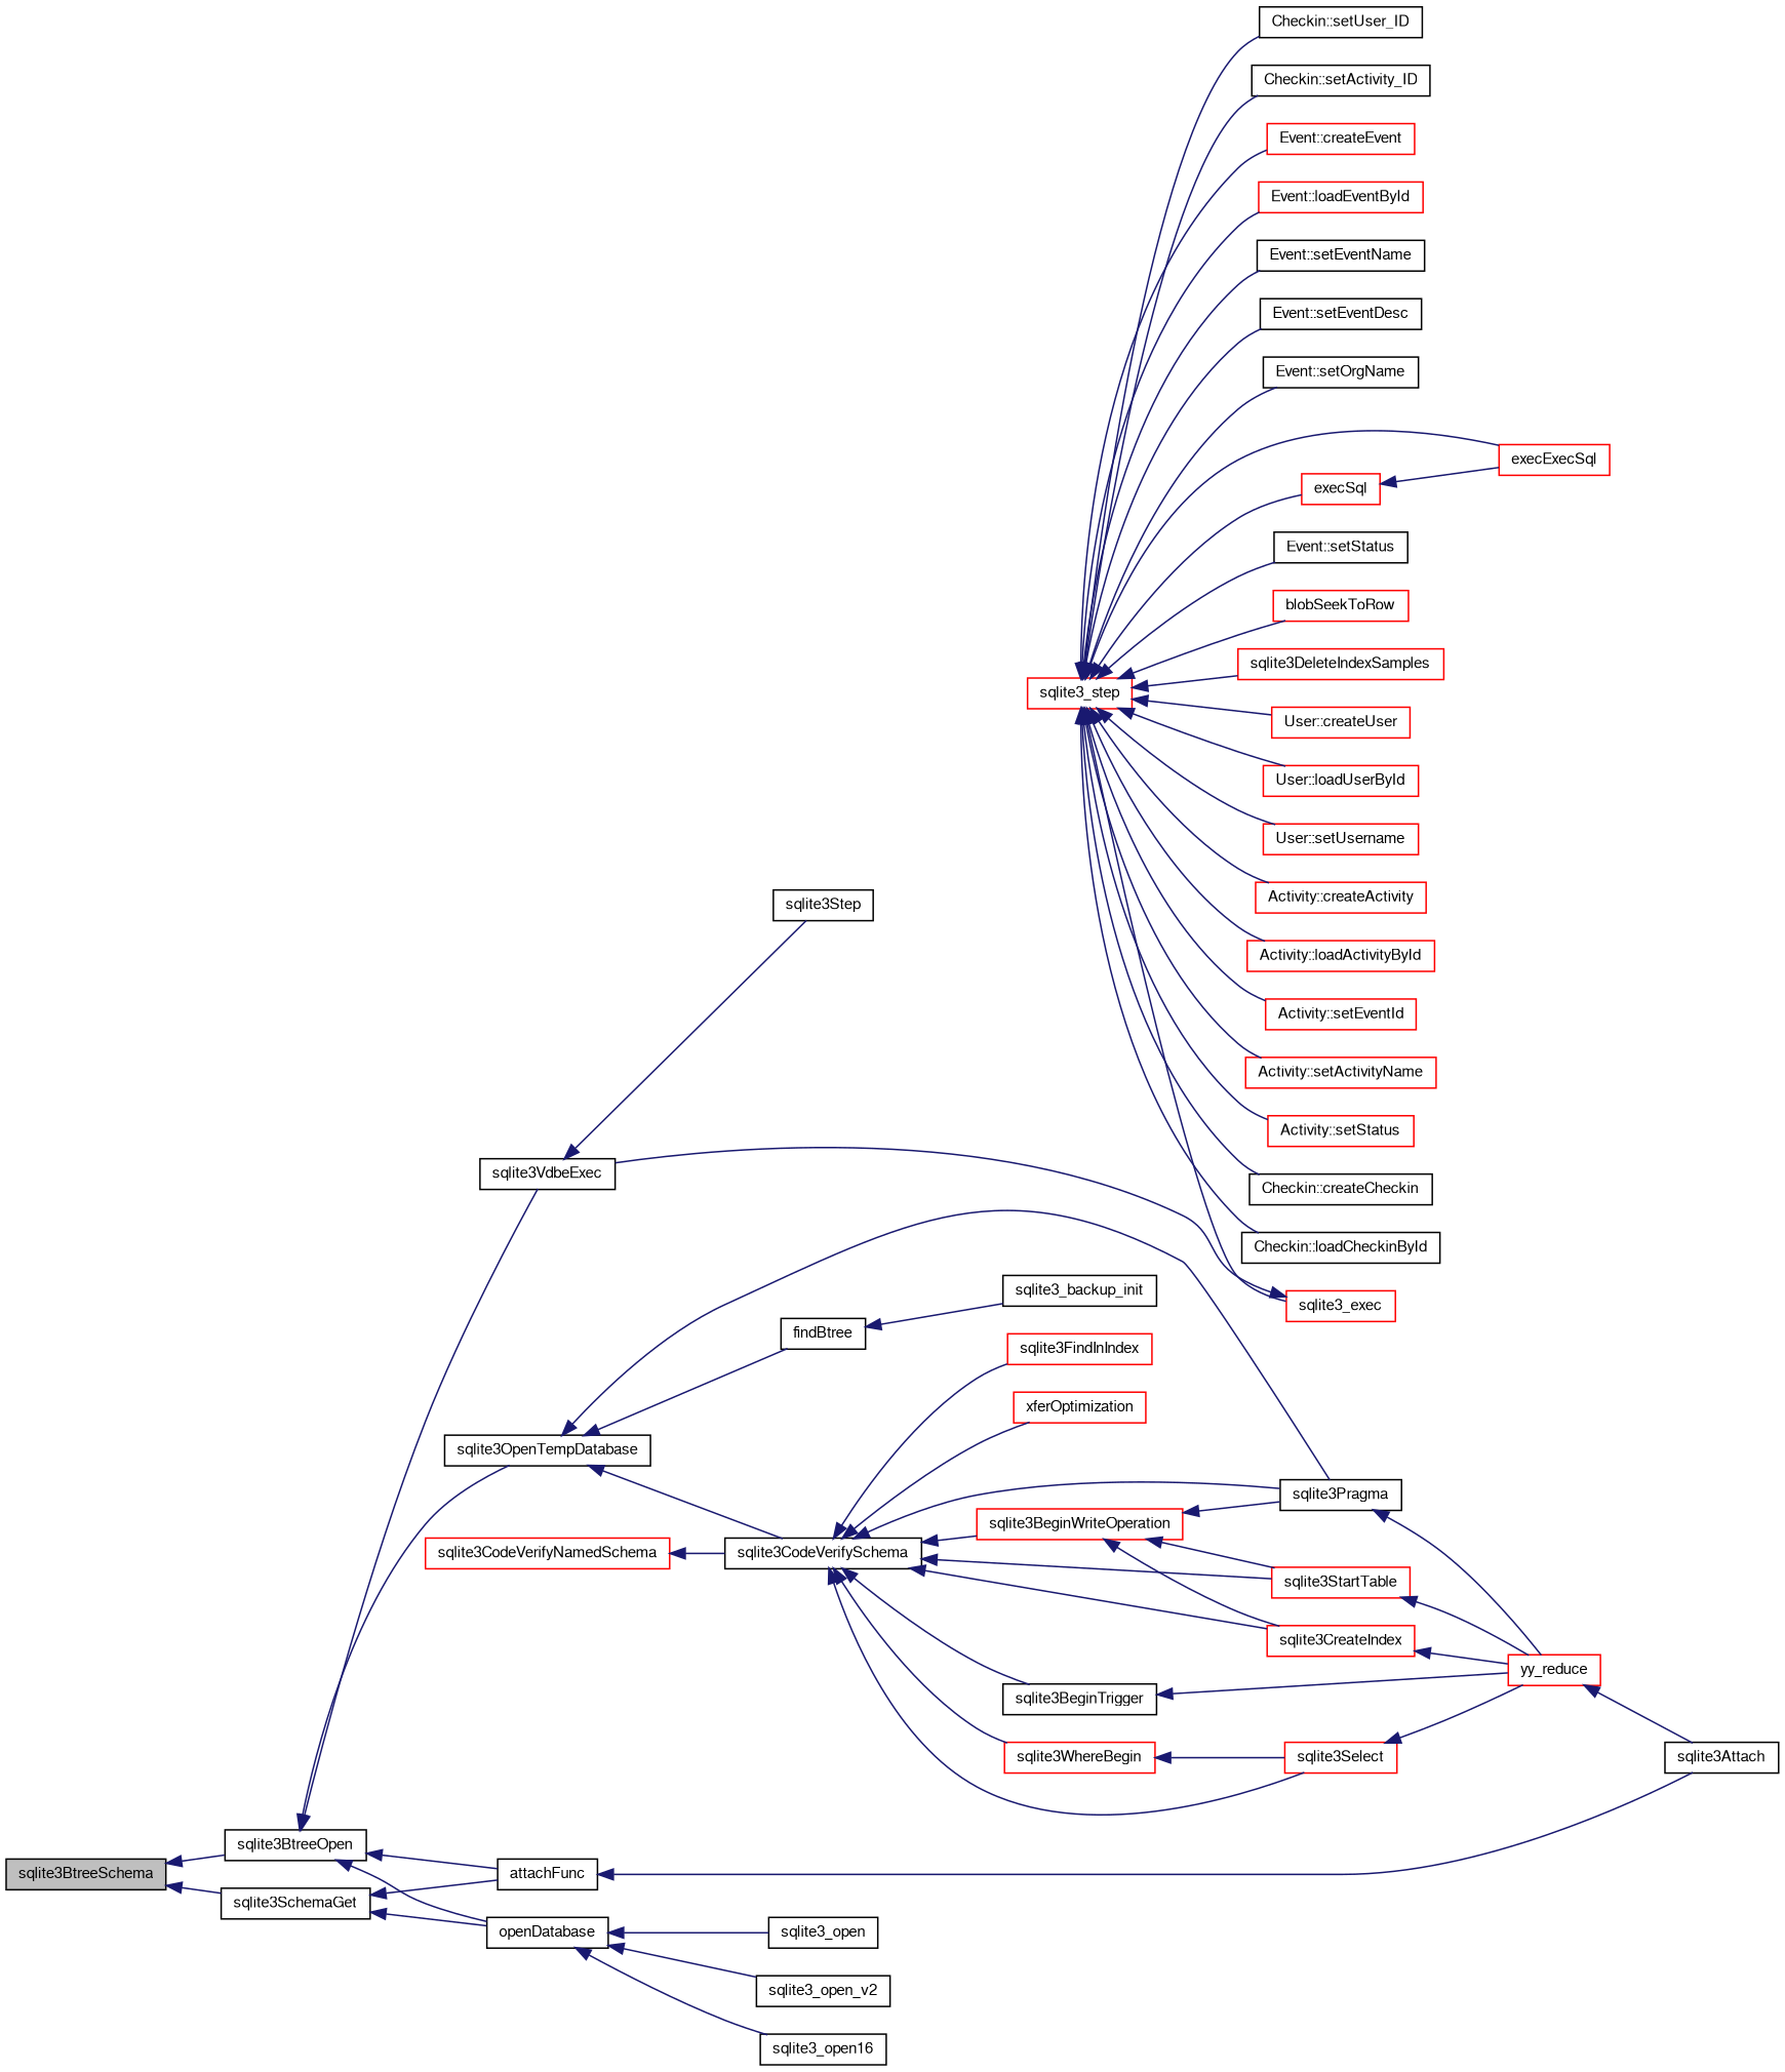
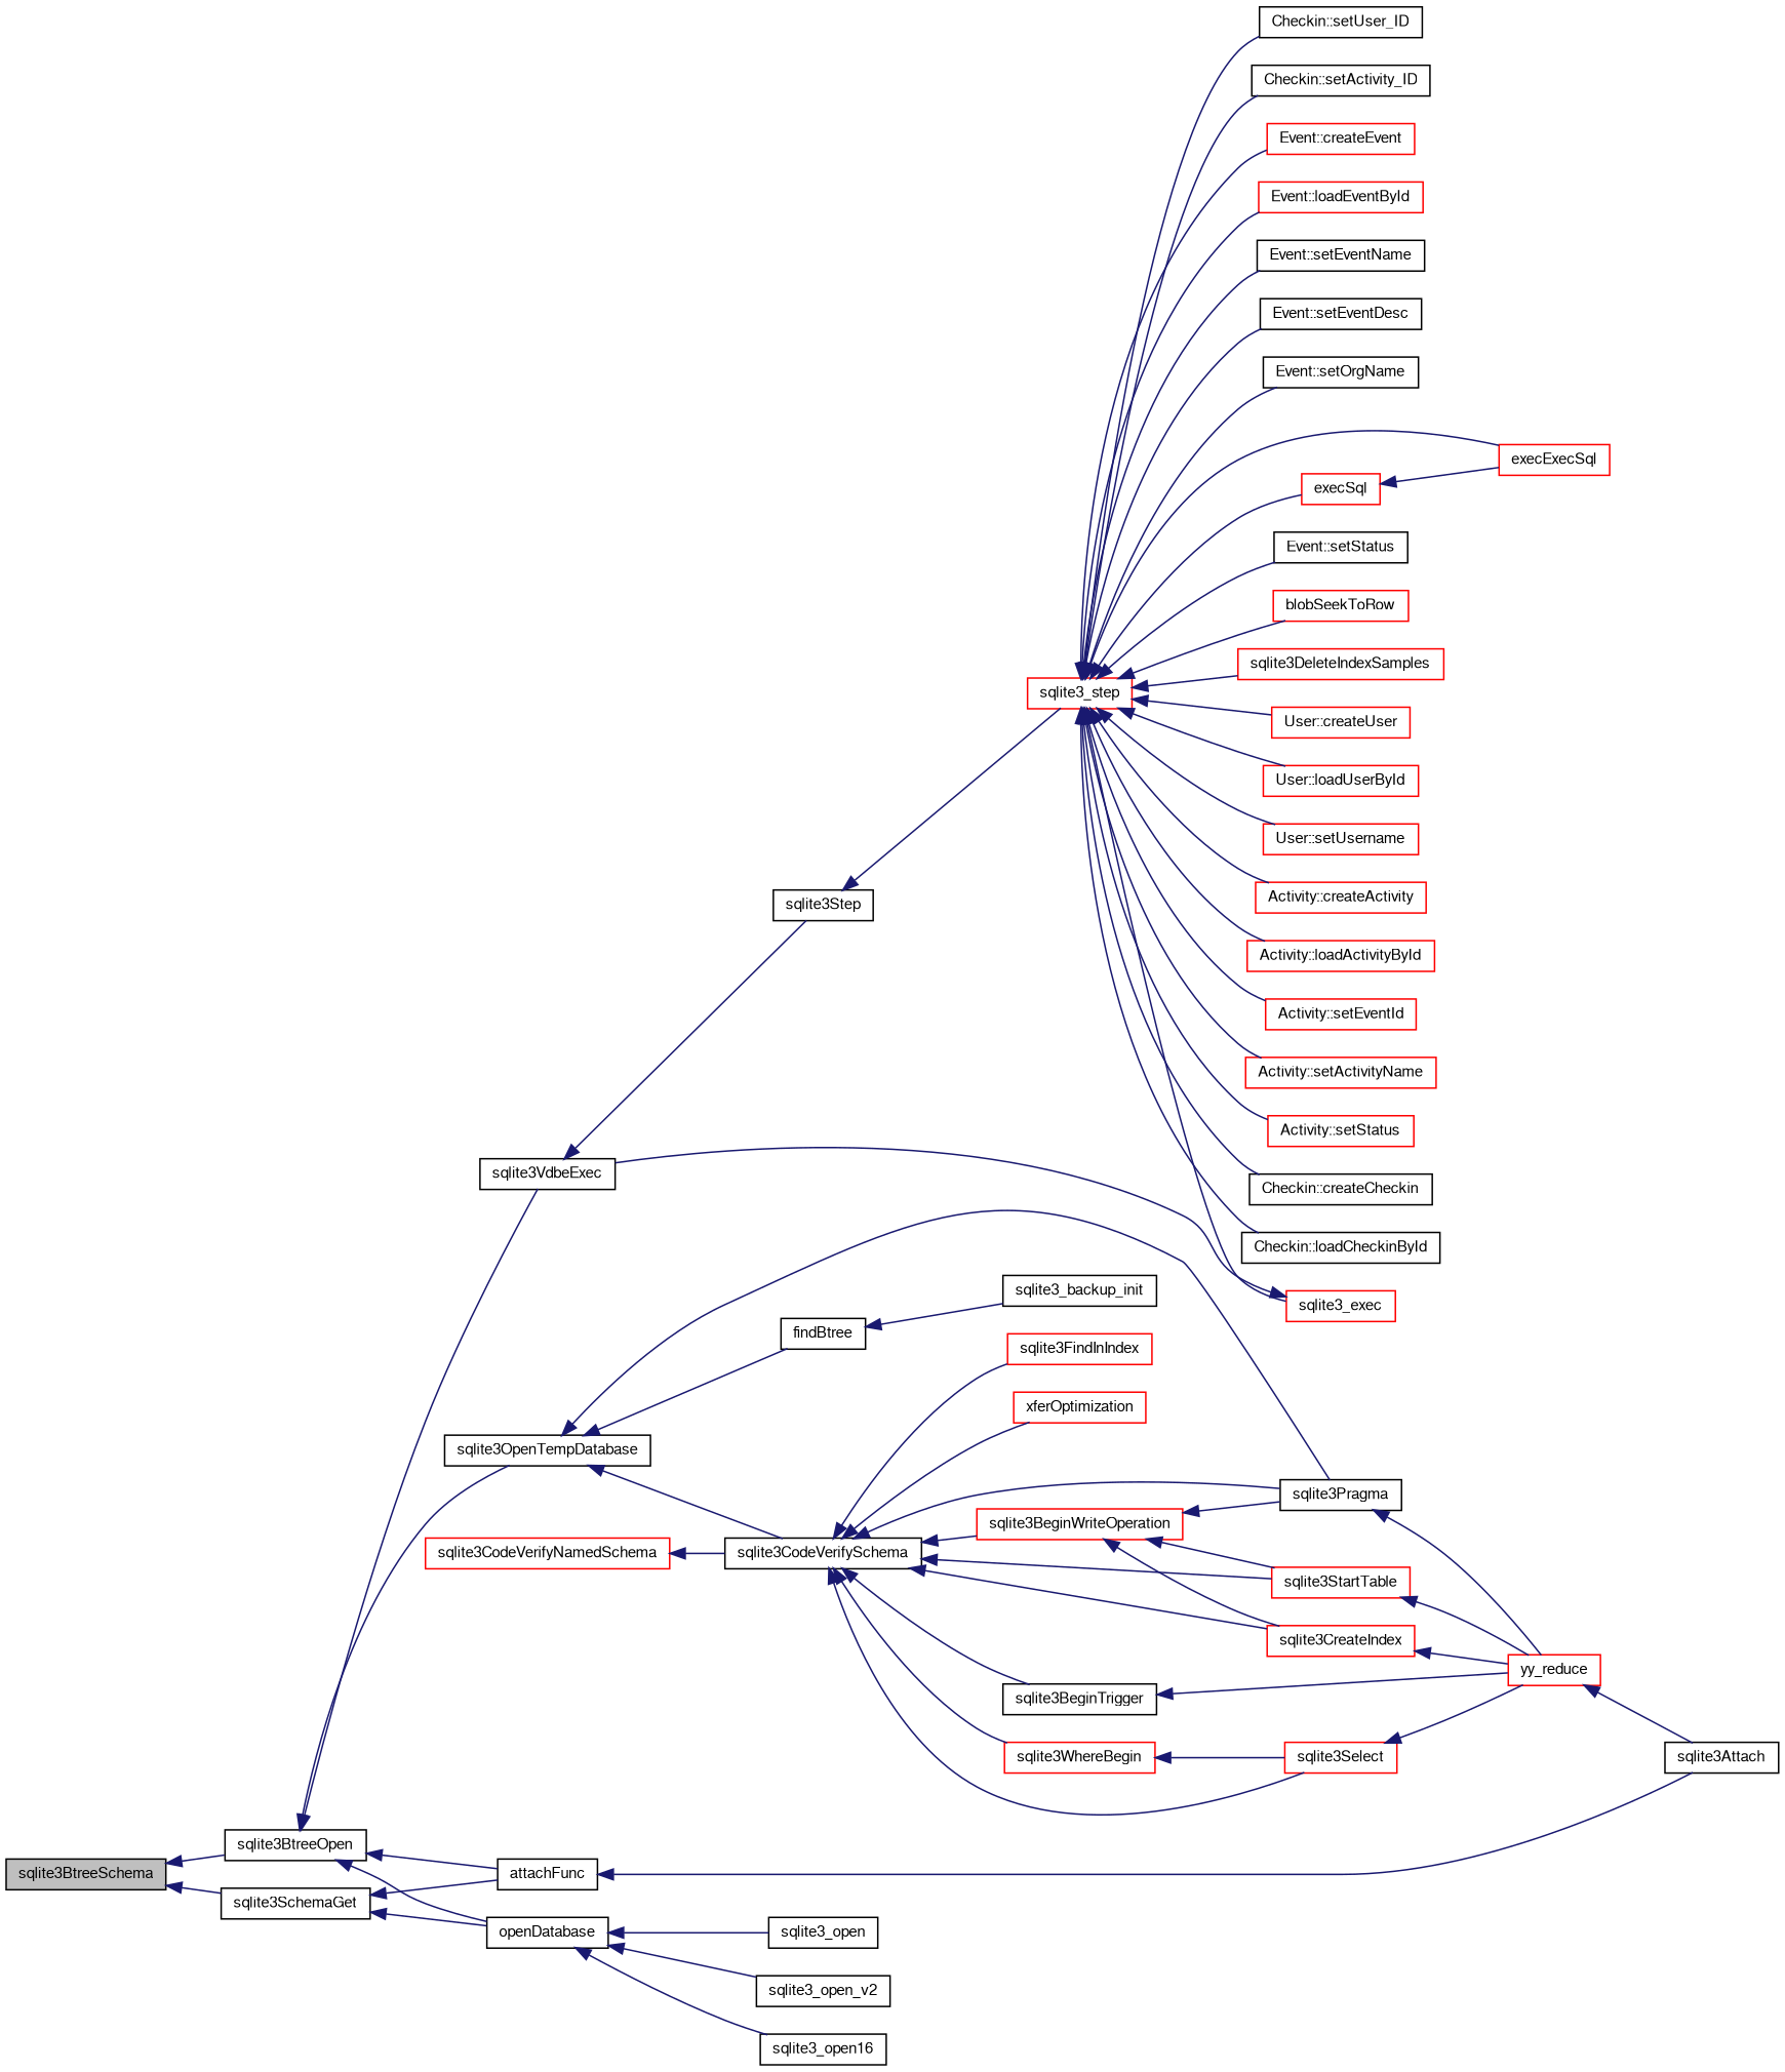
  digraph {
    rankdir=LR
    node [color=black fillcolor=white fontname=FreeSans fontsize=10 shape=record style=filled]
    edge [color=midnightblue dir=back fontname=FreeSans fontsize=10 labelfontname=FreeSans labelfontsize=10 style=solid]
    n1 [fillcolor=grey75 fontcolor=black height=0.2 label=sqlite3BtreeSchema width=0.4]
    n2 [height=0.2 label=sqlite3BtreeOpen width=0.4]
    n3 [height=0.2 label=sqlite3SchemaGet width=0.4]
    n4 [height=0.2 label=sqlite3VdbeExec width=0.4]
    n5 [height=0.2 label=attachFunc width=0.4]
    n6 [height=0.2 label=sqlite3OpenTempDatabase width=0.4]
    n7 [height=0.2 label=openDatabase width=0.4]
    n8 [height=0.2 label=sqlite3Step width=0.4]
    n9 [height=0.2 label=sqlite3Attach width=0.4]
    n10 [height=0.2 label=findBtree width=0.4]
    n11 [height=0.2 label=sqlite3CodeVerifySchema width=0.4]
    n12 [height=0.2 label=sqlite3Pragma width=0.4]
    n13 [height=0.2 label=sqlite3_open width=0.4]
    n14 [height=0.2 label=sqlite3_open_v2 width=0.4]
    n15 [height=0.2 label=sqlite3_open16 width=0.4]
    n16 [color=red height=0.2 label=sqlite3_step width=0.4]
    n17 [color=red height=0.2 label="Activity::createActivity" width=0.4]
    n18 [color=red height=0.2 label="Activity::loadActivityById" width=0.4]
    n19 [color=red height=0.2 label="Activity::setEventId" width=0.4]
    n20 [color=red height=0.2 label="Activity::setActivityName" width=0.4]
    n21 [color=red height=0.2 label="Activity::setStatus" width=0.4]
    n22 [height=0.2 label="Checkin::createCheckin" width=0.4]
    n23 [height=0.2 label="Checkin::loadCheckinById" width=0.4]
    n24 [height=0.2 label="Checkin::setUser_ID" width=0.4]
    n25 [height=0.2 label="Checkin::setActivity_ID" width=0.4]
    n26 [color=red height=0.2 label="Event::createEvent" width=0.4]
    n27 [color=red height=0.2 label="Event::loadEventById" width=0.4]
    n28 [height=0.2 label="Event::setEventName" width=0.4]
    n29 [height=0.2 label="Event::setEventDesc" width=0.4]
    n30 [height=0.2 label="Event::setOrgName" width=0.4]
    n31 [height=0.2 label="Event::setStatus" width=0.4]
    n32 [color=red height=0.2 label=blobSeekToRow width=0.4]
    n33 [color=red height=0.2 label=sqlite3DeleteIndexSamples width=0.4]
    n34 [color=red height=0.2 label=sqlite3_exec width=0.4]
    n35 [color=red height=0.2 label=execSql width=0.4]
    n36 [color=red height=0.2 label=execExecSql width=0.4]
    n37 [color=red height=0.2 label="User::createUser" width=0.4]
    n38 [color=red height=0.2 label="User::loadUserById" width=0.4]
    n39 [color=red height=0.2 label="User::setUsername" width=0.4]
    n40 [color=red height=0.2 label=yy_reduce width=0.4]
    n41 [height=0.2 label=sqlite3_backup_init width=0.4]
    n42 [color=red height=0.2 label=sqlite3FindInIndex width=0.4]
    n43 [color=red height=0.2 label=sqlite3StartTable width=0.4]
    n44 [color=red height=0.2 label=sqlite3CreateIndex width=0.4]
    n45 [color=red height=0.2 label=sqlite3BeginWriteOperation width=0.4]
    n46 [color=red height=0.2 label=xferOptimization width=0.4]
    n47 [color=red height=0.2 label=sqlite3Select width=0.4]
    n48 [height=0.2 label=sqlite3BeginTrigger width=0.4]
    n49 [color=red height=0.2 label=sqlite3WhereBegin width=0.4]
    n50 [color=red height=0.2 label=sqlite3CodeVerifyNamedSchema width=0.4]
    n1 -> n2
    n1 -> n3
    n2 -> n4
    n2 -> n5
    n2 -> n6
    n2 -> n7
    n3 -> n5
    n3 -> n7
    n4 -> n8
    n5 -> n9
    n6 -> n10
    n6 -> n11
    n6 -> n12
    n7 -> n13
    n7 -> n14
    n7 -> n15
+   n8 -> n16
    n10 -> n41
    n11 -> n12
    n11 -> n42
    n11 -> n43
    n11 -> n44
    n11 -> n45
    n11 -> n46
    n11 -> n47
    n11 -> n48
    n11 -> n49
    n12 -> n40
    n16 -> n17
    n16 -> n18
    n16 -> n19
    n16 -> n20
    n16 -> n21
    n16 -> n22
    n16 -> n23
    n16 -> n24
    n16 -> n25
    n16 -> n26
    n16 -> n27
    n16 -> n28
    n16 -> n29
    n16 -> n30
    n16 -> n31
    n16 -> n32
    n16 -> n33
    n16 -> n34
    n16 -> n35
    n16 -> n36
    n16 -> n37
    n16 -> n38
    n16 -> n39
    n34 -> n4
    n35 -> n36
    n40 -> n9
    n43 -> n40
    n44 -> n40
    n45 -> n12
    n45 -> n43
    n45 -> n44
    n47 -> n40
    n48 -> n40
    n49 -> n47
    n50 -> n11
  }
